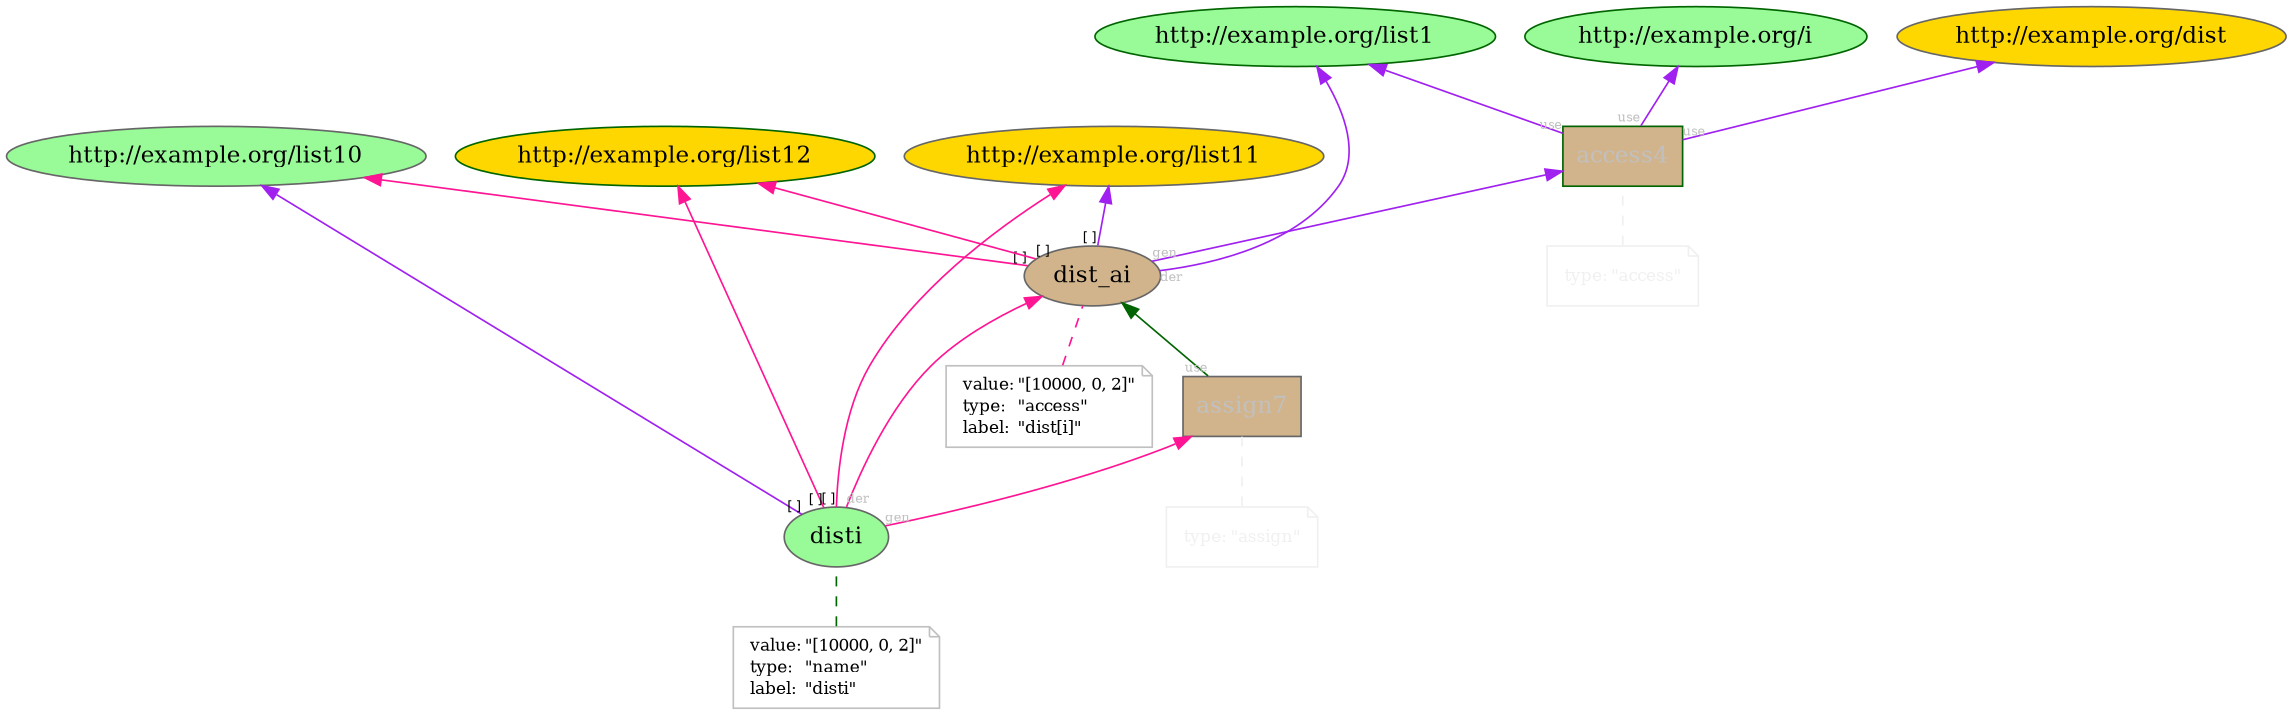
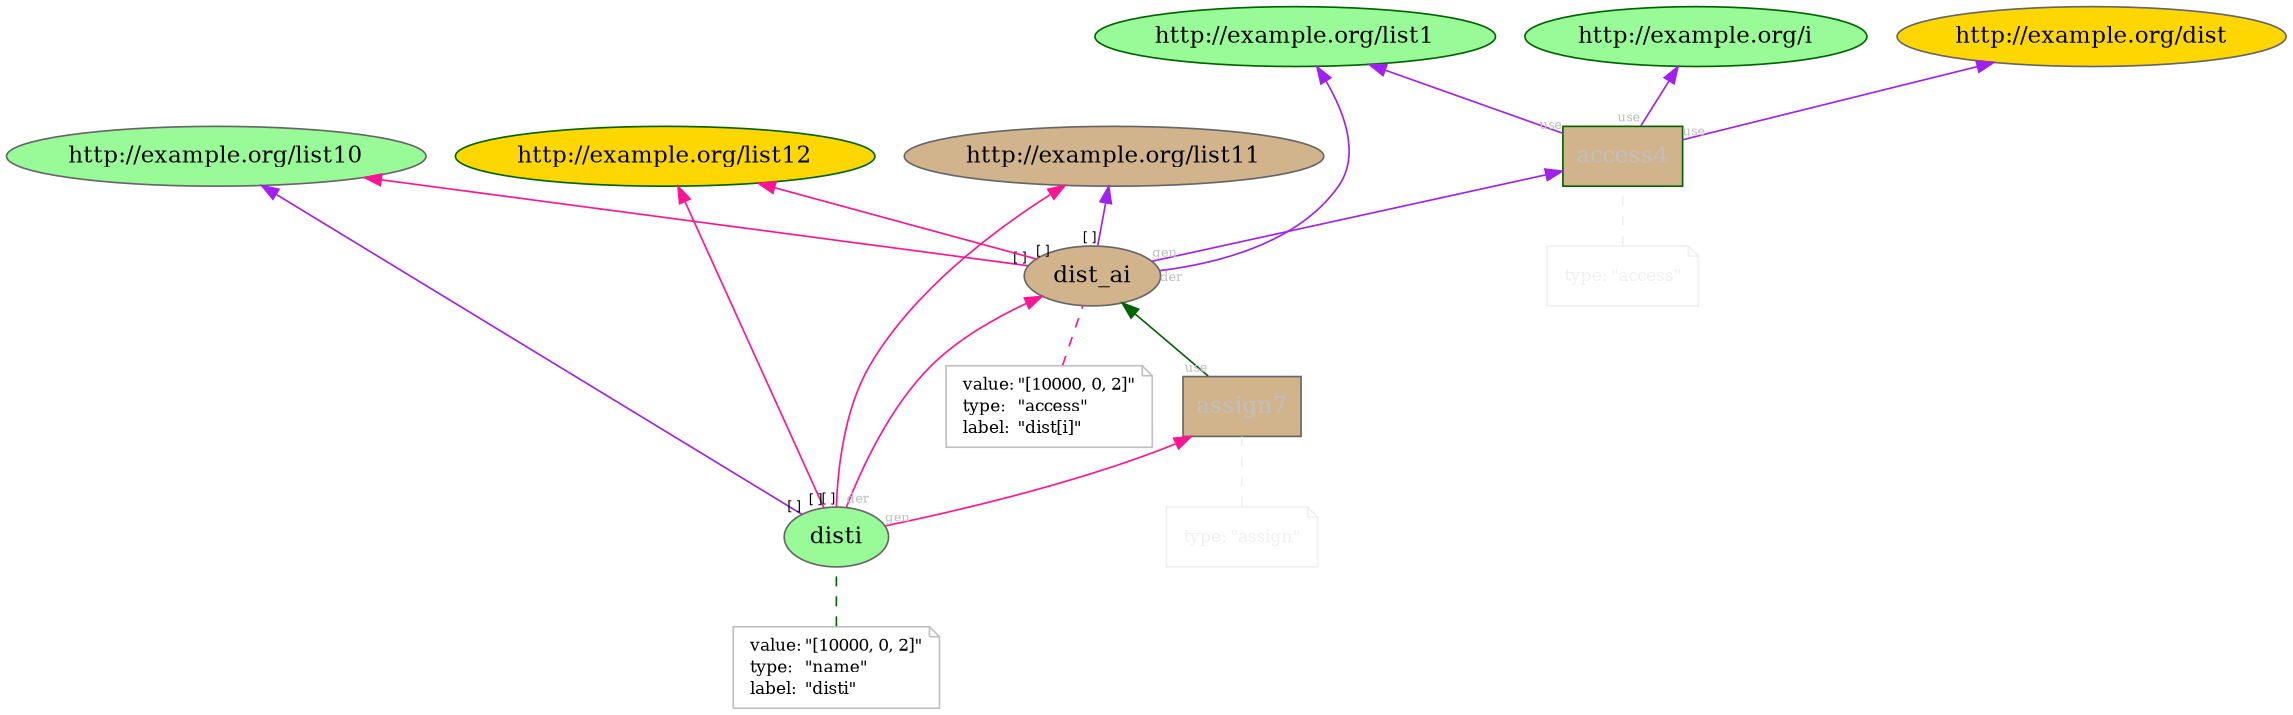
  digraph {
    rankdir=BT
    node [color=gray40 style=filled]
    edge [color=deeppink labelangle=60.0 labeldistance=1.5 labelfontsize=8 rotation=20 taillabel="[ ]"]
    n1 [fillcolor=tan label=dist_ai]
    "http://example.org/list10" [fillcolor=palegreen]
-   "http://example.org/list11" [fillcolor=gold]
+   "http://example.org/list11" [fillcolor=tan]
    "http://example.org/list12" [color=darkgreen fillcolor=gold]
    n5 [color=darkgreen fillcolor=tan fontcolor=gray label=access4 shape=polygon sides=4]
    "http://example.org/list1" [color=darkgreen fillcolor=palegreen]
    "http://example.org/dist" [fillcolor=gold]
    "http://example.org/i" [color=darkgreen fillcolor=palegreen]
    n9 [color=gray fontcolor=black fontsize=10 label=<<TABLE cellpadding="0" border="0"> 	<TR> 	    <TD align="left">value:</TD> 	    <TD align="left">&quot;[10000, 0, 2]&quot;</TD> 	</TR> 	<TR> 	    <TD align="left">type:</TD> 	    <TD align="left">&quot;access&quot;</TD> 	</TR> 	<TR> 	    <TD align="left">label:</TD> 	    <TD align="left">&quot;dist[i]&quot;</TD> 	</TR> </TABLE>> shape=note style=""]
    n10 [color="#F0F0F0" fontcolor=black fontsize=10 label=<<TABLE cellpadding="0" border="0"> 	<TR> 	    <TD align="left"><font color="#F0F0F0">type:</font></TD> 	    <TD align="left"><font color="#F0F0F0">&quot;access&quot;</font></TD> 	</TR> </TABLE>> shape=note style=""]
    n11 [fillcolor=palegreen label=disti]
    n12 [fillcolor=tan fontcolor=gray label=assign7 shape=polygon sides=4]
    n13 [color=gray fontcolor=black fontsize=10 label=<<TABLE cellpadding="0" border="0"> 	<TR> 	    <TD align="left">value:</TD> 	    <TD align="left">&quot;[10000, 0, 2]&quot;</TD> 	</TR> 	<TR> 	    <TD align="left">type:</TD> 	    <TD align="left">&quot;name&quot;</TD> 	</TR> 	<TR> 	    <TD align="left">label:</TD> 	    <TD align="left">&quot;disti&quot;</TD> 	</TR> </TABLE>> shape=note style=""]
    n14 [color="#F0F0F0" fontcolor=black fontsize=10 label=<<TABLE cellpadding="0" border="0"> 	<TR> 	    <TD align="left"><font color="#F0F0F0">type:</font></TD> 	    <TD align="left"><font color="#F0F0F0">&quot;assign&quot;</font></TD> 	</TR> </TABLE>> shape=note style=""]
    n1 -> "http://example.org/list10"
    n1 -> "http://example.org/list11" [color=purple]
    n1 -> "http://example.org/list12"
    n1 -> n5 [color=purple fontcolor=gray taillabel=gen]
    n1 -> "http://example.org/list1" [color=purple fontcolor=gray taillabel=der]
    n5 -> "http://example.org/list1" [color=purple fontcolor=gray taillabel=use]
    n5 -> "http://example.org/dist" [color=purple fontcolor=gray taillabel=use]
    n5 -> "http://example.org/i" [color=purple fontcolor=gray taillabel=use]
    n9 -> n1 [arrowhead=none style=dashed labelangle="" labeldistance="" labelfontsize="" rotation="" taillabel=""]
    n10 -> n5 [arrowhead=none color="#F0F0F0" style=dashed labelangle="" labeldistance="" labelfontsize="" rotation="" taillabel=""]
    n11 -> n1 [fontcolor=gray taillabel=der]
    n11 -> "http://example.org/list10" [color=purple]
    n11 -> "http://example.org/list11"
    n11 -> "http://example.org/list12"
    n11 -> n12 [fontcolor=gray taillabel=gen]
    n12 -> n1 [color=darkgreen fontcolor=gray taillabel=use]
    n13 -> n11 [arrowhead=none color=darkgreen style=dashed labelangle="" labeldistance="" labelfontsize="" rotation="" taillabel=""]
    n14 -> n12 [arrowhead=none color="#F0F0F0" style=dashed labelangle="" labeldistance="" labelfontsize="" rotation="" taillabel=""]
  }
